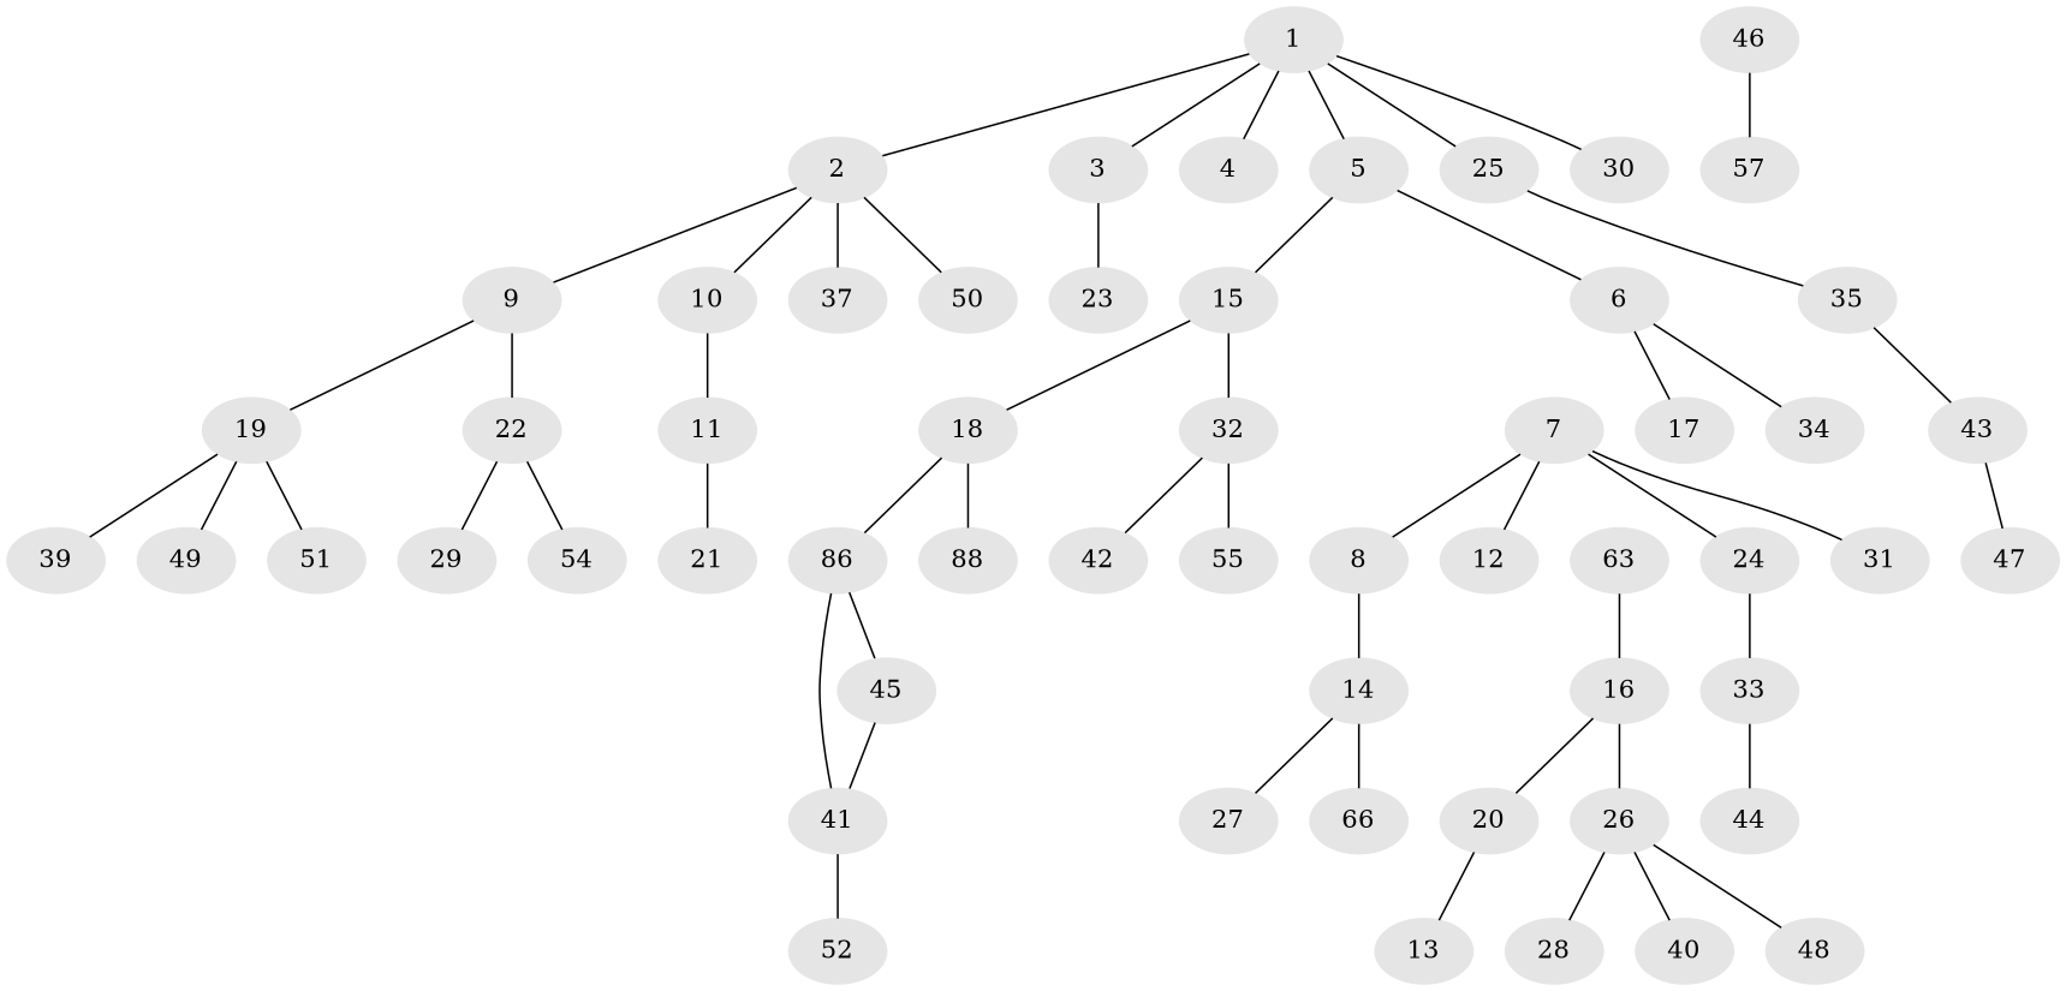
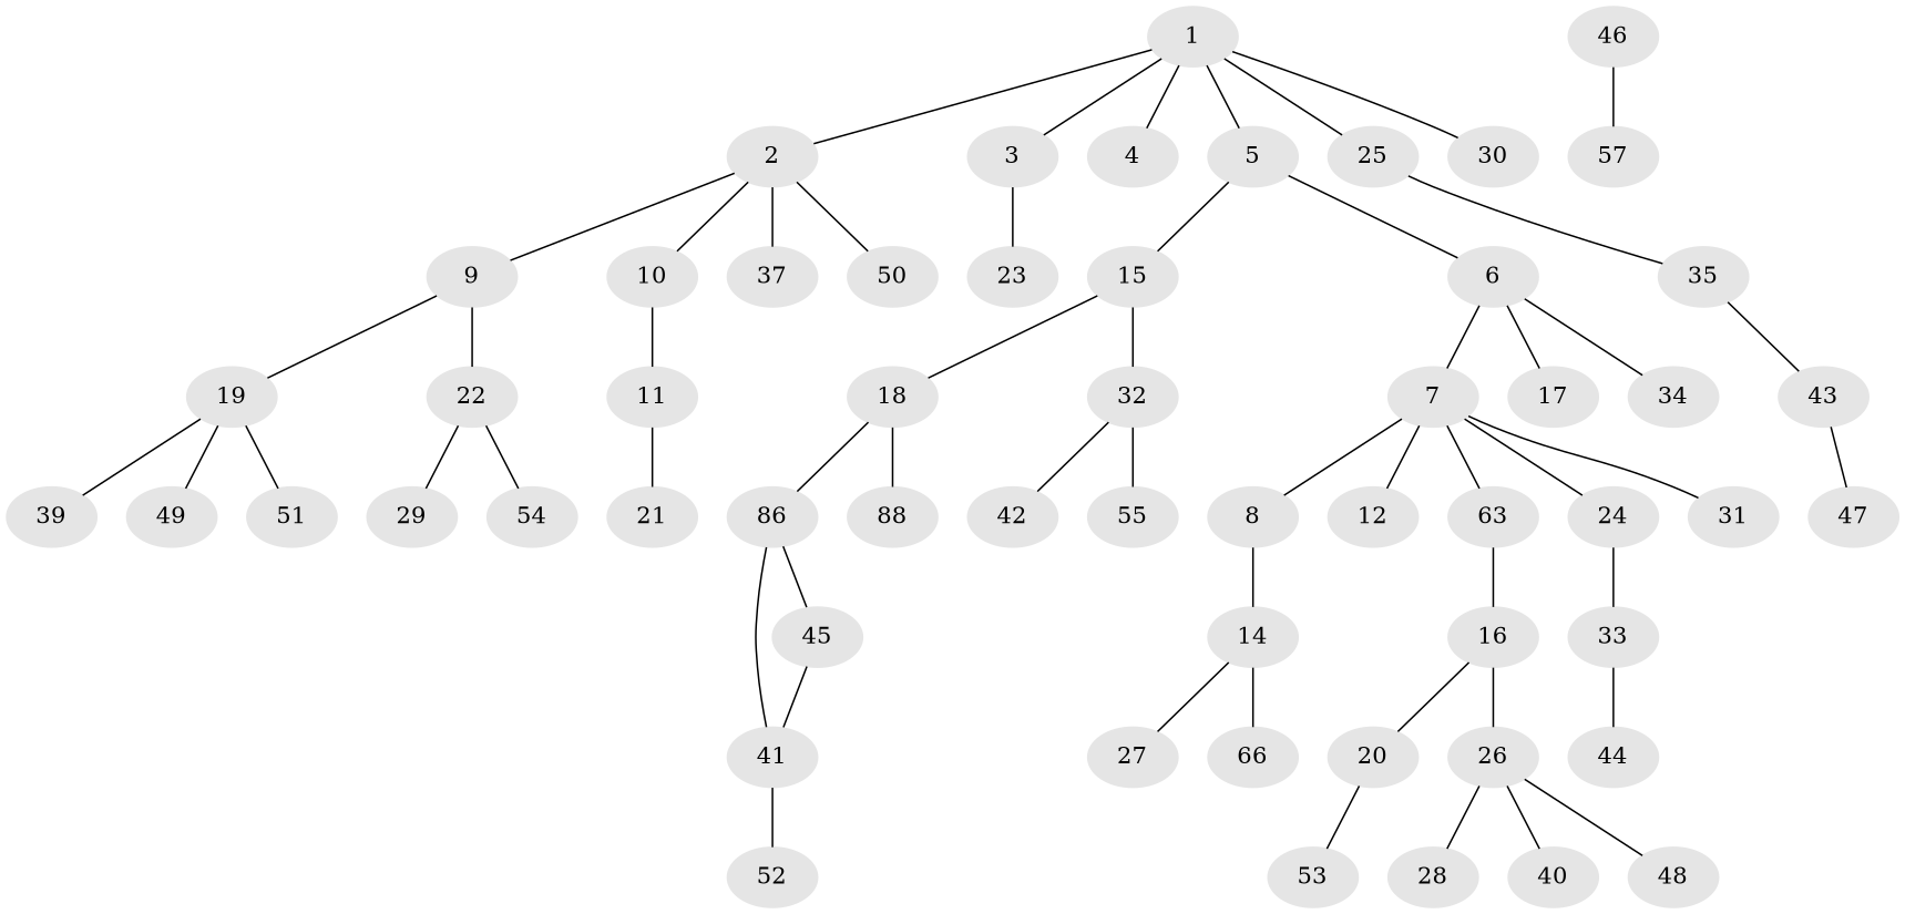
  graph {
    node [color=gray90 style=filled]
    1
    2
    3
    4
    5
    25
    30
    9
    10
    37
    50
    23
    15
    6
    18
    32
    35
    19
    22
    11
    7
    17
    34
    8
    12
    n26 [label=63]
    24
    31
    14
    16
    33
    27
    n33 [label=66]
    39
    49
    51
    29
    54
    21
    20
    26
    n42 [label=86]
    n43 [label=88]
    42
    55
-   53 [label=13]
+   53
    28
    40
    48
    41
    45
    44
    43
    47
    52
    46
    57
    1 -- 2
    1 -- 3
    1 -- 4
    1 -- 5
    1 -- 25
    1 -- 30
    2 -- 9
    2 -- 10
    2 -- 37
    2 -- 50
    3 -- 23
    5 -- 15
    5 -- 6
    25 -- 35
    9 -- 19
    9 -- 22
    10 -- 11
    15 -- 18
    15 -- 32
+   6 -- 7
    6 -- 17
    6 -- 34
    18 -- n42
    18 -- n43
    32 -- 42
    32 -- 55
    35 -- 43
    19 -- 39
    19 -- 49
    19 -- 51
    22 -- 29
    22 -- 54
    11 -- 21
    7 -- 8
    7 -- 12
+   7 -- n26
    7 -- 24
    7 -- 31
    8 -- 14
    n26 -- 16
    24 -- 33
    14 -- 27
    14 -- n33
    16 -- 20
    16 -- 26
    33 -- 44
    20 -- 53
    26 -- 28
    26 -- 40
    26 -- 48
    n42 -- 41
    n42 -- 45
    41 -- 52
    45 -- 41
    43 -- 47
    46 -- 57
  }
